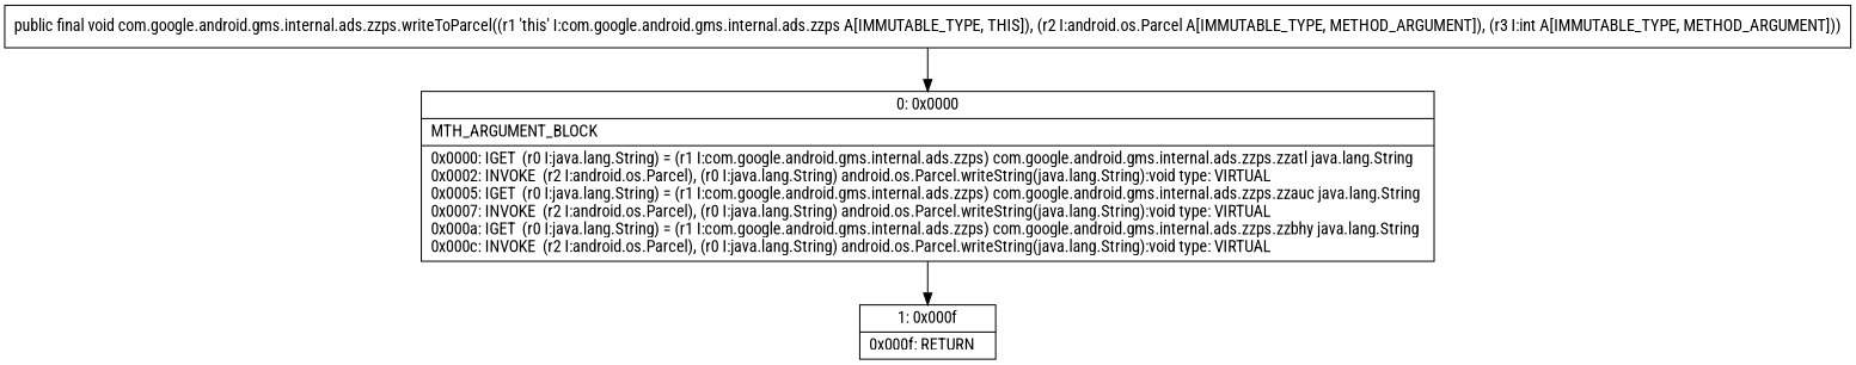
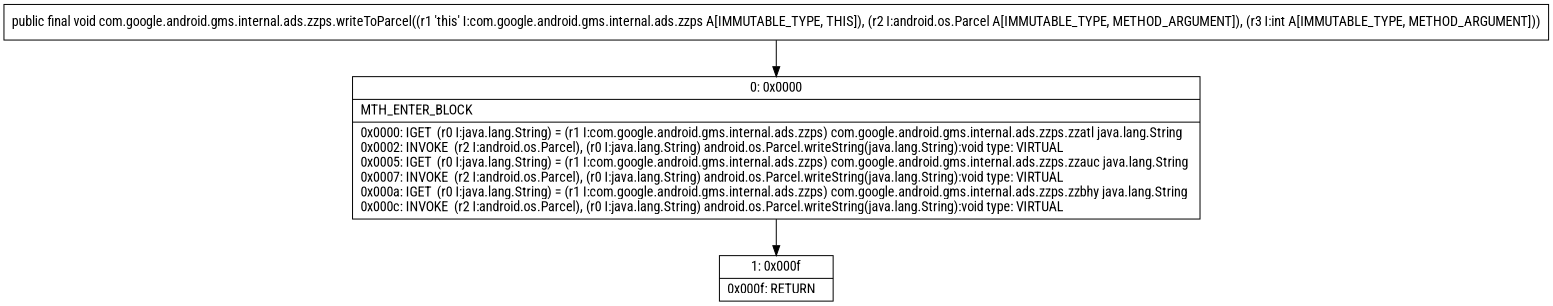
  digraph {
    fontname="Roboto Condensed"
    node [shape=record fontname="Roboto Condensed"]
    edge [fontname="Roboto Condensed"]
-   n1 [label="{0\:\ 0x0000|MTH_ARGUMENT_BLOCK\l|0x0000: IGET  (r0 I:java.lang.String) = (r1 I:com.google.android.gms.internal.ads.zzps) com.google.android.gms.internal.ads.zzps.zzatl java.lang.String \l0x0002: INVOKE  (r2 I:android.os.Parcel), (r0 I:java.lang.String) android.os.Parcel.writeString(java.lang.String):void type: VIRTUAL \l0x0005: IGET  (r0 I:java.lang.String) = (r1 I:com.google.android.gms.internal.ads.zzps) com.google.android.gms.internal.ads.zzps.zzauc java.lang.String \l0x0007: INVOKE  (r2 I:android.os.Parcel), (r0 I:java.lang.String) android.os.Parcel.writeString(java.lang.String):void type: VIRTUAL \l0x000a: IGET  (r0 I:java.lang.String) = (r1 I:com.google.android.gms.internal.ads.zzps) com.google.android.gms.internal.ads.zzps.zzbhy java.lang.String \l0x000c: INVOKE  (r2 I:android.os.Parcel), (r0 I:java.lang.String) android.os.Parcel.writeString(java.lang.String):void type: VIRTUAL \l}"]
+   n1 [label="{0\:\ 0x0000|MTH_ENTER_BLOCK\l|0x0000: IGET  (r0 I:java.lang.String) = (r1 I:com.google.android.gms.internal.ads.zzps) com.google.android.gms.internal.ads.zzps.zzatl java.lang.String \l0x0002: INVOKE  (r2 I:android.os.Parcel), (r0 I:java.lang.String) android.os.Parcel.writeString(java.lang.String):void type: VIRTUAL \l0x0005: IGET  (r0 I:java.lang.String) = (r1 I:com.google.android.gms.internal.ads.zzps) com.google.android.gms.internal.ads.zzps.zzauc java.lang.String \l0x0007: INVOKE  (r2 I:android.os.Parcel), (r0 I:java.lang.String) android.os.Parcel.writeString(java.lang.String):void type: VIRTUAL \l0x000a: IGET  (r0 I:java.lang.String) = (r1 I:com.google.android.gms.internal.ads.zzps) com.google.android.gms.internal.ads.zzps.zzbhy java.lang.String \l0x000c: INVOKE  (r2 I:android.os.Parcel), (r0 I:java.lang.String) android.os.Parcel.writeString(java.lang.String):void type: VIRTUAL \l}"]
    n2 [label="{1\:\ 0x000f|0x000f: RETURN   \l}"]
    n3 [label="{public final void com.google.android.gms.internal.ads.zzps.writeToParcel((r1 'this' I:com.google.android.gms.internal.ads.zzps A[IMMUTABLE_TYPE, THIS]), (r2 I:android.os.Parcel A[IMMUTABLE_TYPE, METHOD_ARGUMENT]), (r3 I:int A[IMMUTABLE_TYPE, METHOD_ARGUMENT])) }"]
    n1 -> n2
    n3 -> n1
  }
